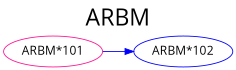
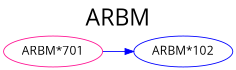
  digraph {
    fontsize=27
    label=ARBM
    labelloc=t
    rankdir=LR
    fontname="Open Sans"
    node [fontname="Open Sans"]
-   "ARBM*101" [color=deeppink]
+   "ARBM*101" [color=deeppink label="ARBM*701"]
    "ARBM*102" [color=blue]
    "ARBM*101" -> "ARBM*102" [style=solid color=blue fontname="Open Sans"]
  }
